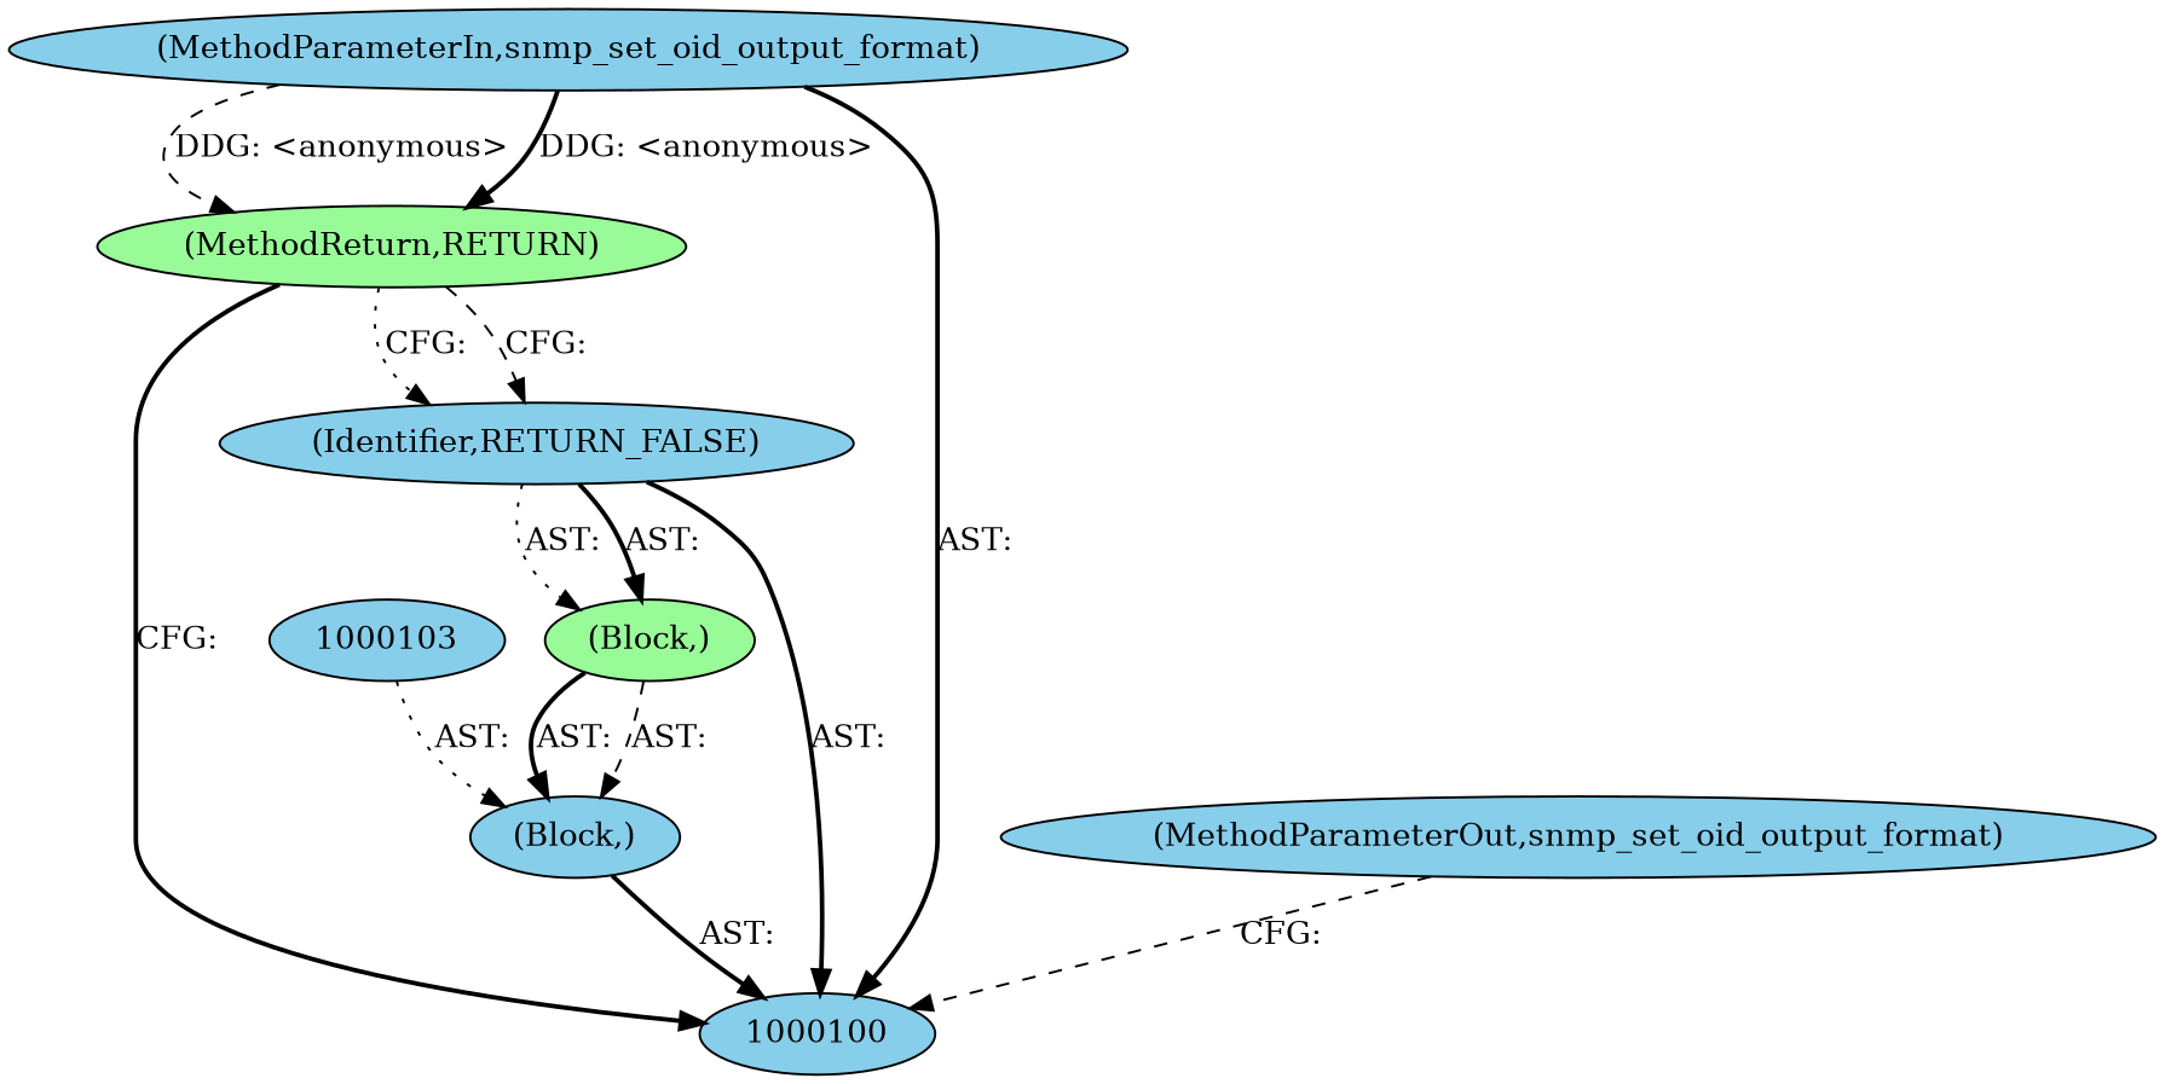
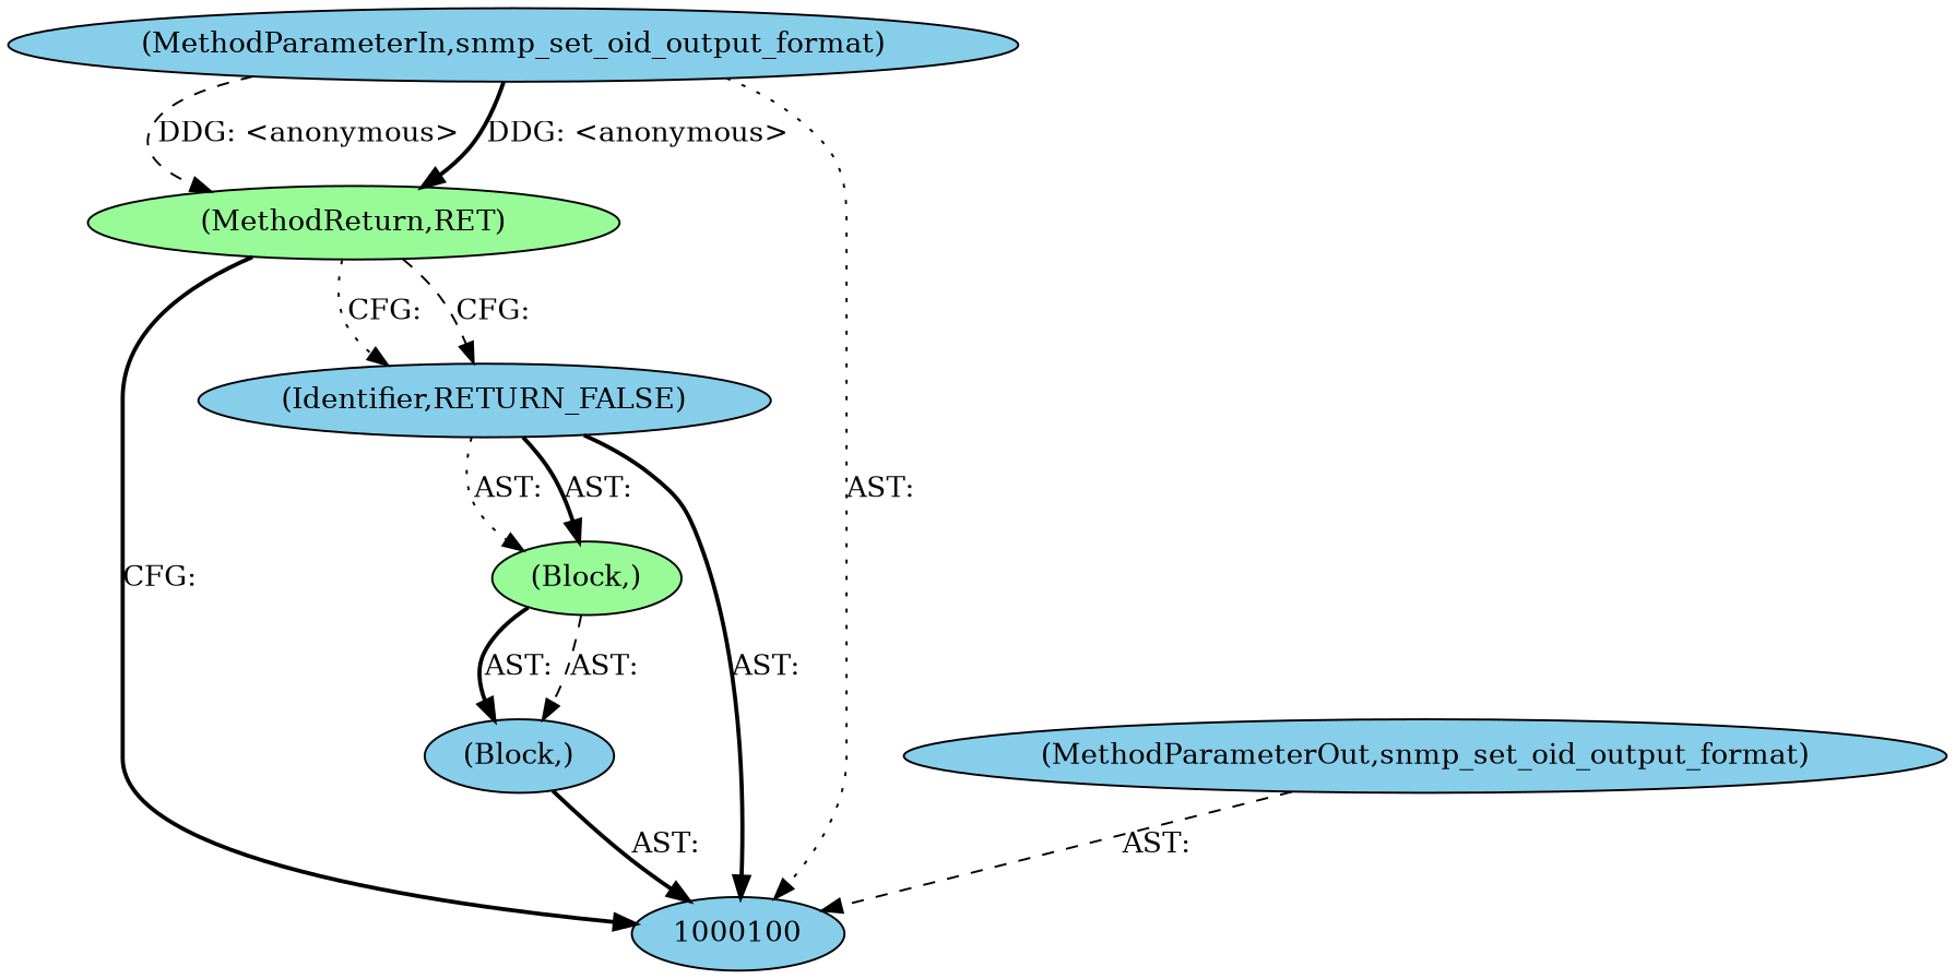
  digraph {
    node [fillcolor=skyblue style=filled]
    edge [style=bold]
-   n1 [fillcolor=palegreen label="(MethodReturn,RETURN)"]
+   n1 [fillcolor=palegreen label="(MethodReturn,RET)"]
    n2 [label="(Identifier,RETURN_FALSE)"]
    1000100
    n4 [fillcolor=palegreen label="(Block,)"]
    n5 [label="(MethodParameterIn,snmp_set_oid_output_format)"]
    n6 [label="(MethodParameterOut,snmp_set_oid_output_format)"]
    n7 [label="(Block,)"]
-   1000103
    n1 -> n2 [label="CFG: " style=dashed]
    n1 -> n2 [label="CFG: " style=dotted]
    n1 -> 1000100 [label="CFG: "]
    n2 -> 1000100 [label="AST: "]
    n2 -> n4 [label="AST: " style=dotted]
    n2 -> n4 [label="AST: "]
    n4 -> n7 [label="AST: "]
    n4 -> n7 [label="AST: " style=dashed]
    n5 -> n1 [label="DDG: <anonymous>"]
    n5 -> n1 [label="DDG: <anonymous>" style=dashed]
-   n5 -> 1000100 [label="AST: "]
-   n6 -> 1000100 [label="CFG: " style=dashed]
+   n5 -> 1000100 [label="AST: " style=dotted]
+   n6 -> 1000100 [label="AST: " style=dashed]
    n7 -> 1000100 [label="AST: "]
-   1000103 -> n7 [label="AST: " style=dotted]
  }
